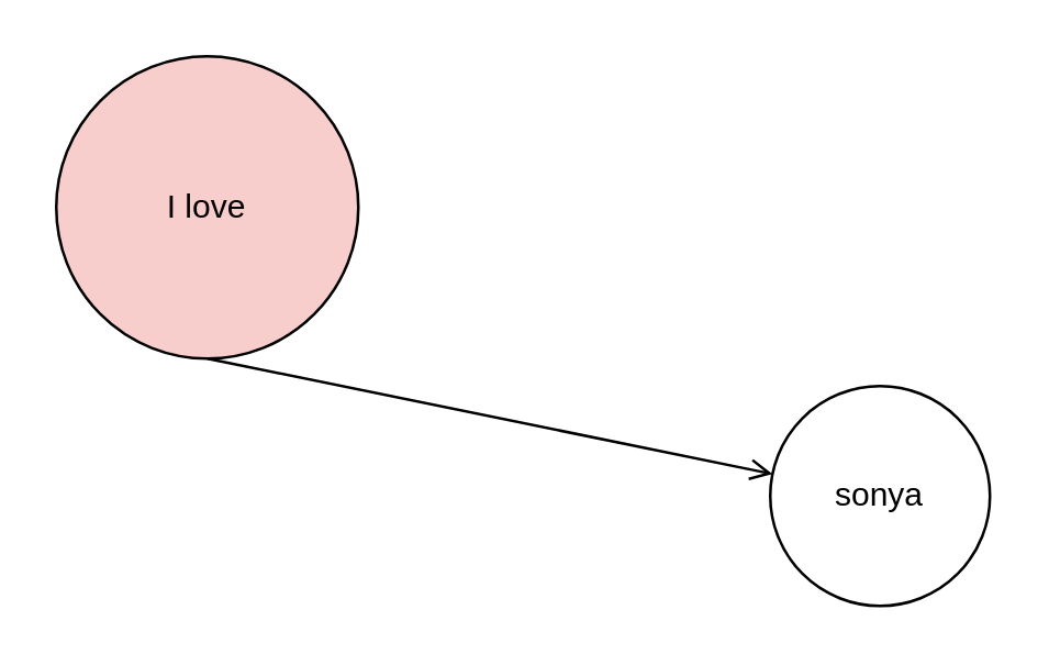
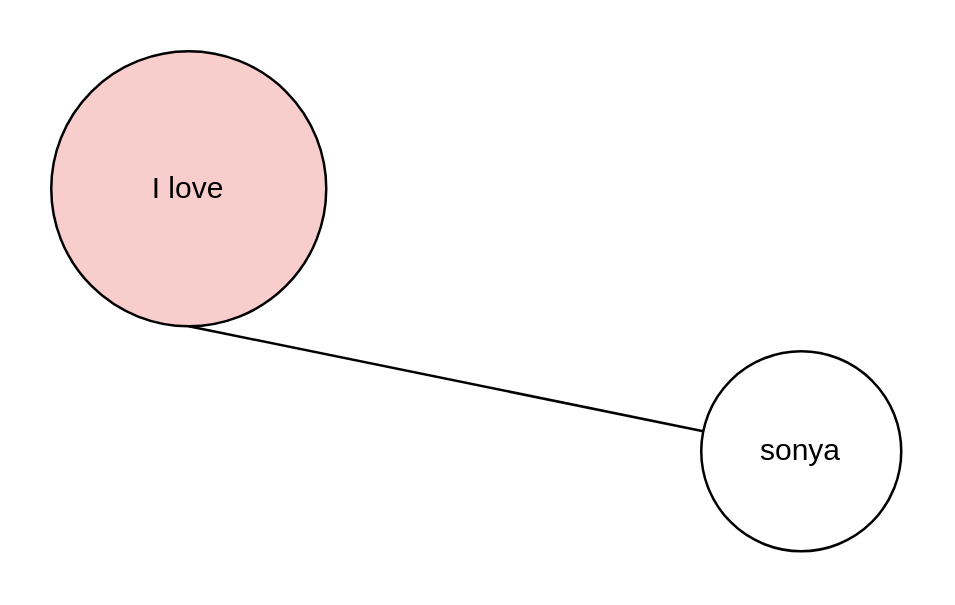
  <mxCell id="0" />
  <mxCell id="1" parent="0" />
  <mxCell id="2" value="I love" style="ellipse;whiteSpace=wrap;html=1;aspect=fixed;fillColor=#f8cecc;" vertex="1" parent="1"><mxGeometry x="20" y="20" width="110" height="110" as="geometry" /></mxCell>
- <mxCell id="3" value="" style="endArrow=open;html=1;rounded=0;exitX=0.5;exitY=1;exitDx=0;exitDy=0;" edge="1" parent="1" source="2" target="4"><mxGeometry width="50" height="50" relative="1" as="geometry"><mxPoint x="60" y="270" as="sourcePoint" /><mxPoint x="70" y="140" as="targetPoint" /></mxGeometry></mxCell>
+ <mxCell id="3" value="" style="endArrow=none;html=1;rounded=0;exitX=0.5;exitY=1;exitDx=0;exitDy=0;" edge="1" parent="1" source="2" target="4"><mxGeometry width="50" height="50" relative="1" as="geometry"><mxPoint x="60" y="270" as="sourcePoint" /><mxPoint x="70" y="140" as="targetPoint" /></mxGeometry></mxCell>
  <mxCell id="4" value="sonya" style="ellipse;whiteSpace=wrap;html=1;aspect=fixed;" vertex="1" parent="1"><mxGeometry x="280" y="140" width="80" height="80" as="geometry" /></mxCell>
